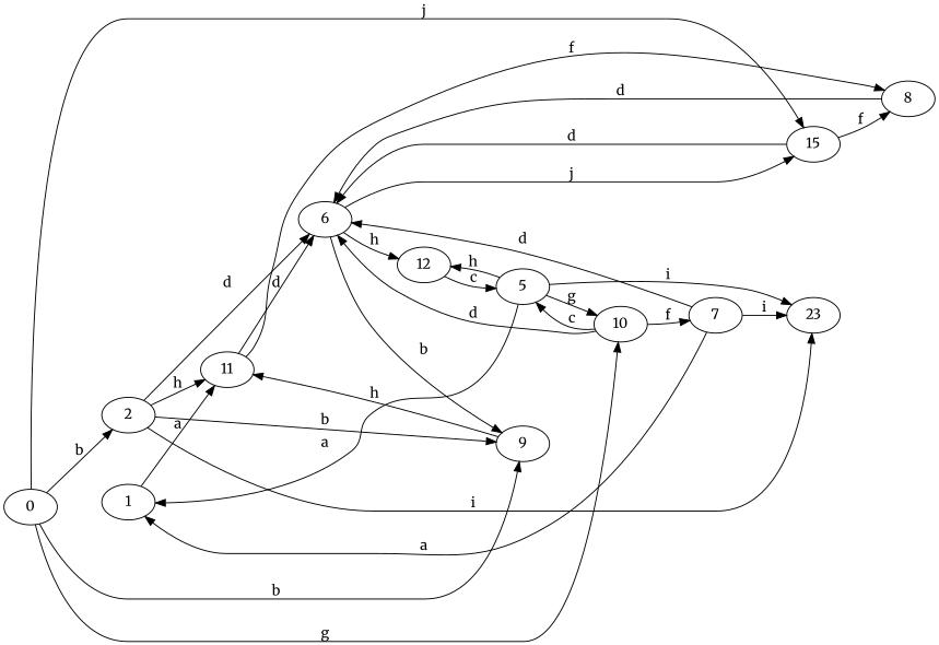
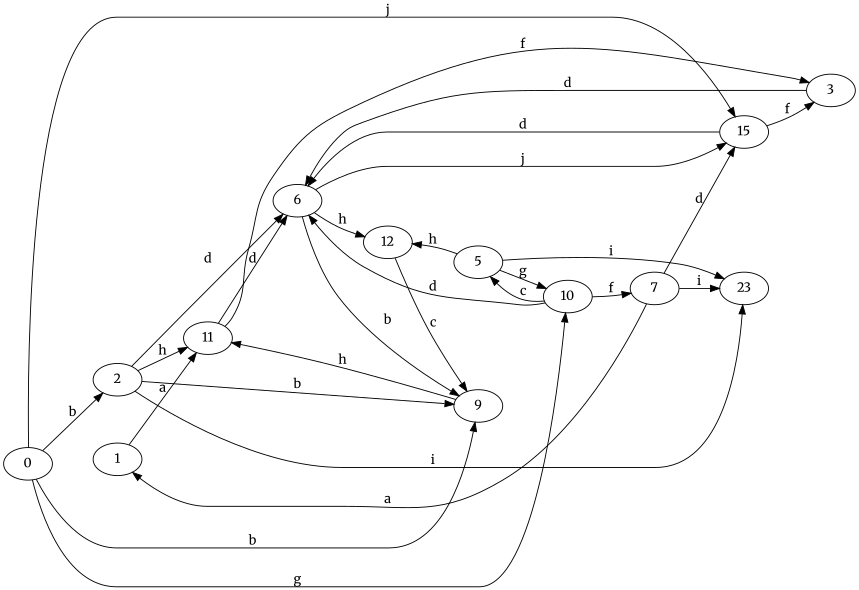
  strict digraph {
    fontname=Merriweather
    rankdir=LR
    node [fontname=Merriweather]
    edge [fontname=Merriweather]
    1
    11
    6
-   8
+   8 [label=3]
    2
    n6 [label=9]
    n7 [label=23]
    12
    15
    5
    10
    7
    0
    1 -> 11 [label=a]
    11 -> 6 [label=d]
    11 -> 8 [label=f]
    6 -> n6 [label=b]
    6 -> 12 [label=h]
    6 -> 15 [label=j]
    8 -> 6 [label=d]
    2 -> 11 [label=h]
    2 -> 6 [label=d]
    2 -> n6 [label=b]
    2 -> n7 [label=i]
    n6 -> 11 [label=h]
-   12 -> 5 [label=c]
+   12 -> n6 [label=c]
    15 -> 6 [label=d]
    15 -> 8 [label=f]
-   5 -> 1 [label=a]
    5 -> n7 [label=i]
    5 -> 12 [label=h]
    5 -> 10 [label=g]
    10 -> 6 [label=d]
    10 -> 5 [label=c]
    10 -> 7 [label=f]
    7 -> 1 [label=a]
-   7 -> 6 [label=d]
+   7 -> 15 [label=d]
    7 -> n7 [label=i]
    0 -> 2 [label=b]
    0 -> n6 [label=b]
    0 -> 15 [label=j]
    0 -> 10 [label=g]
  }
